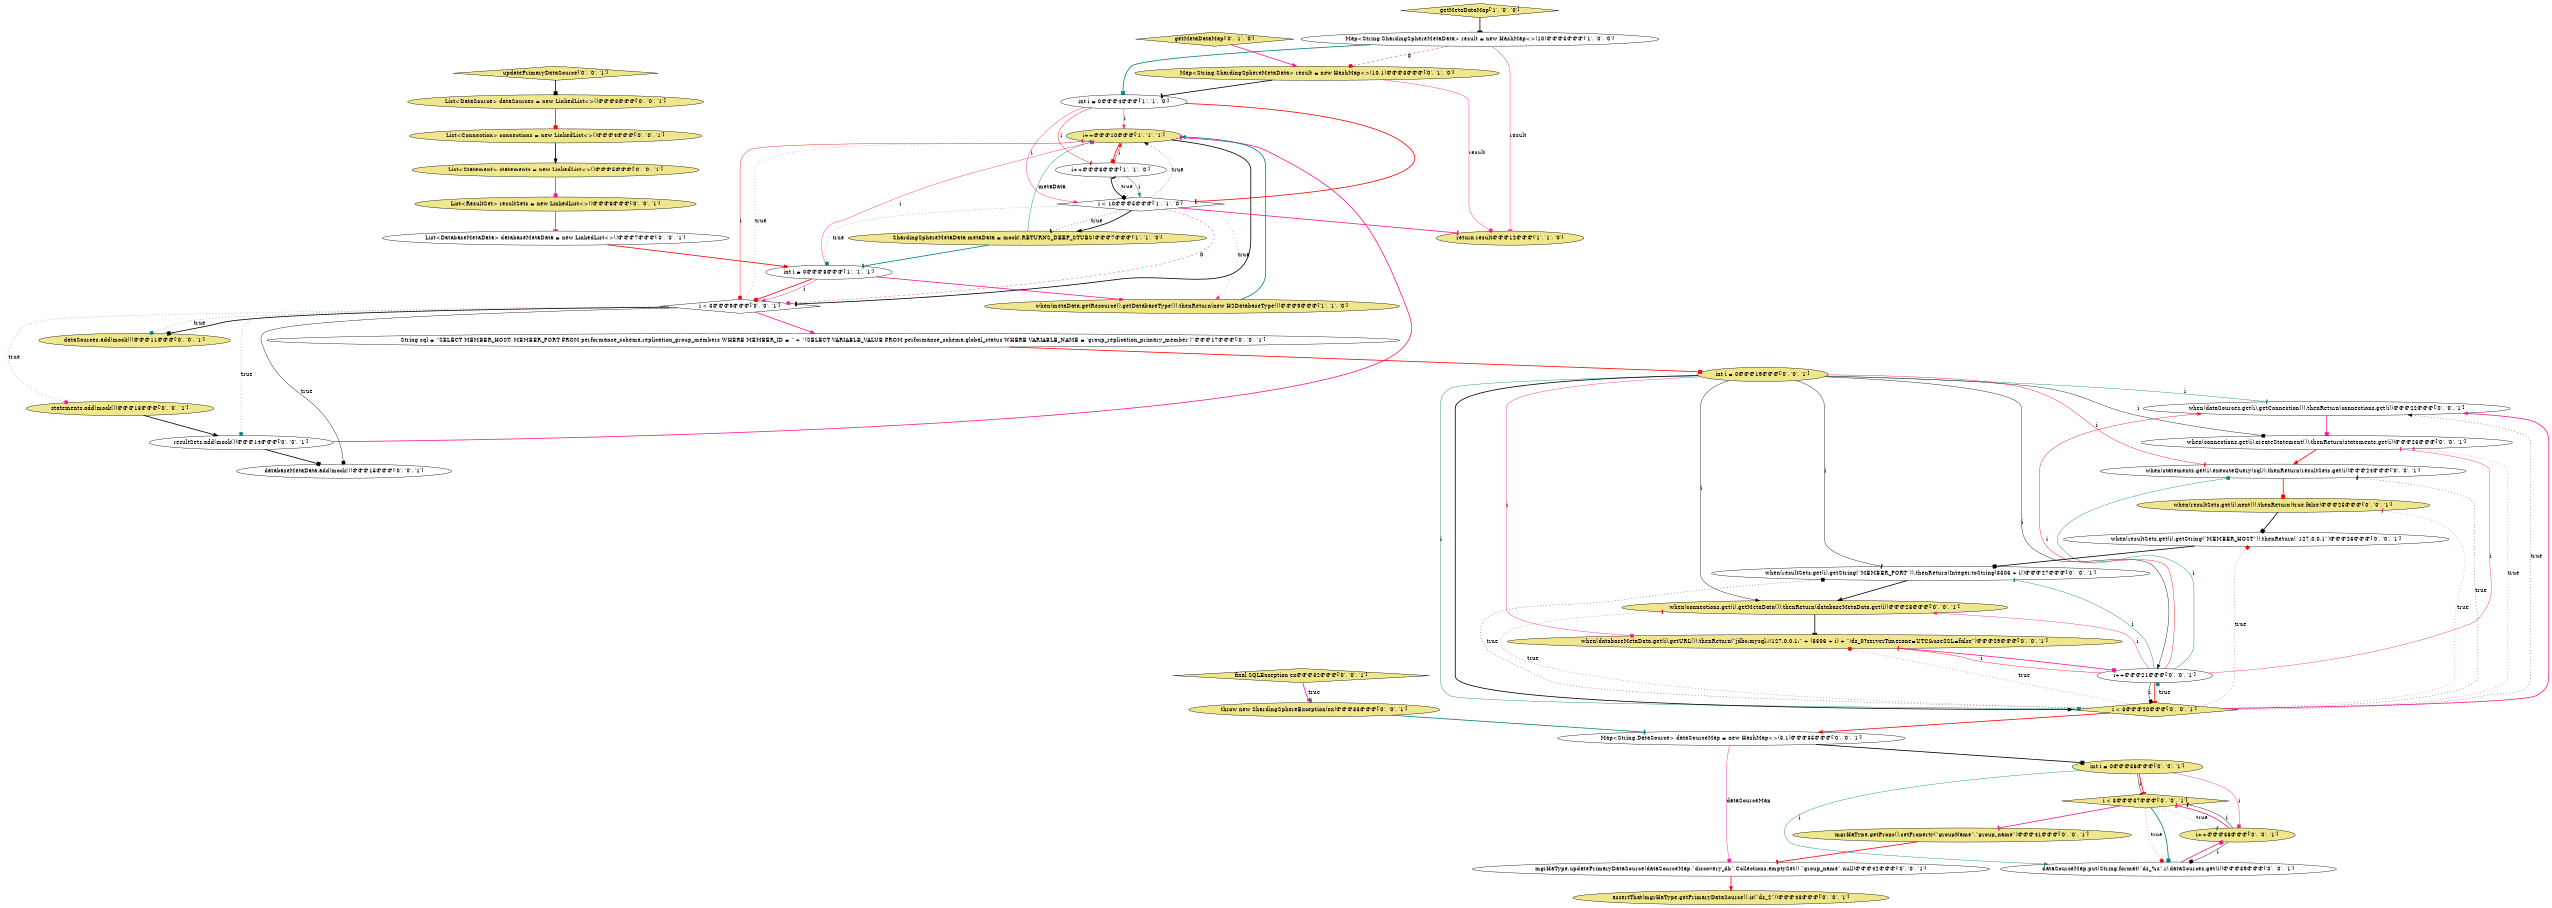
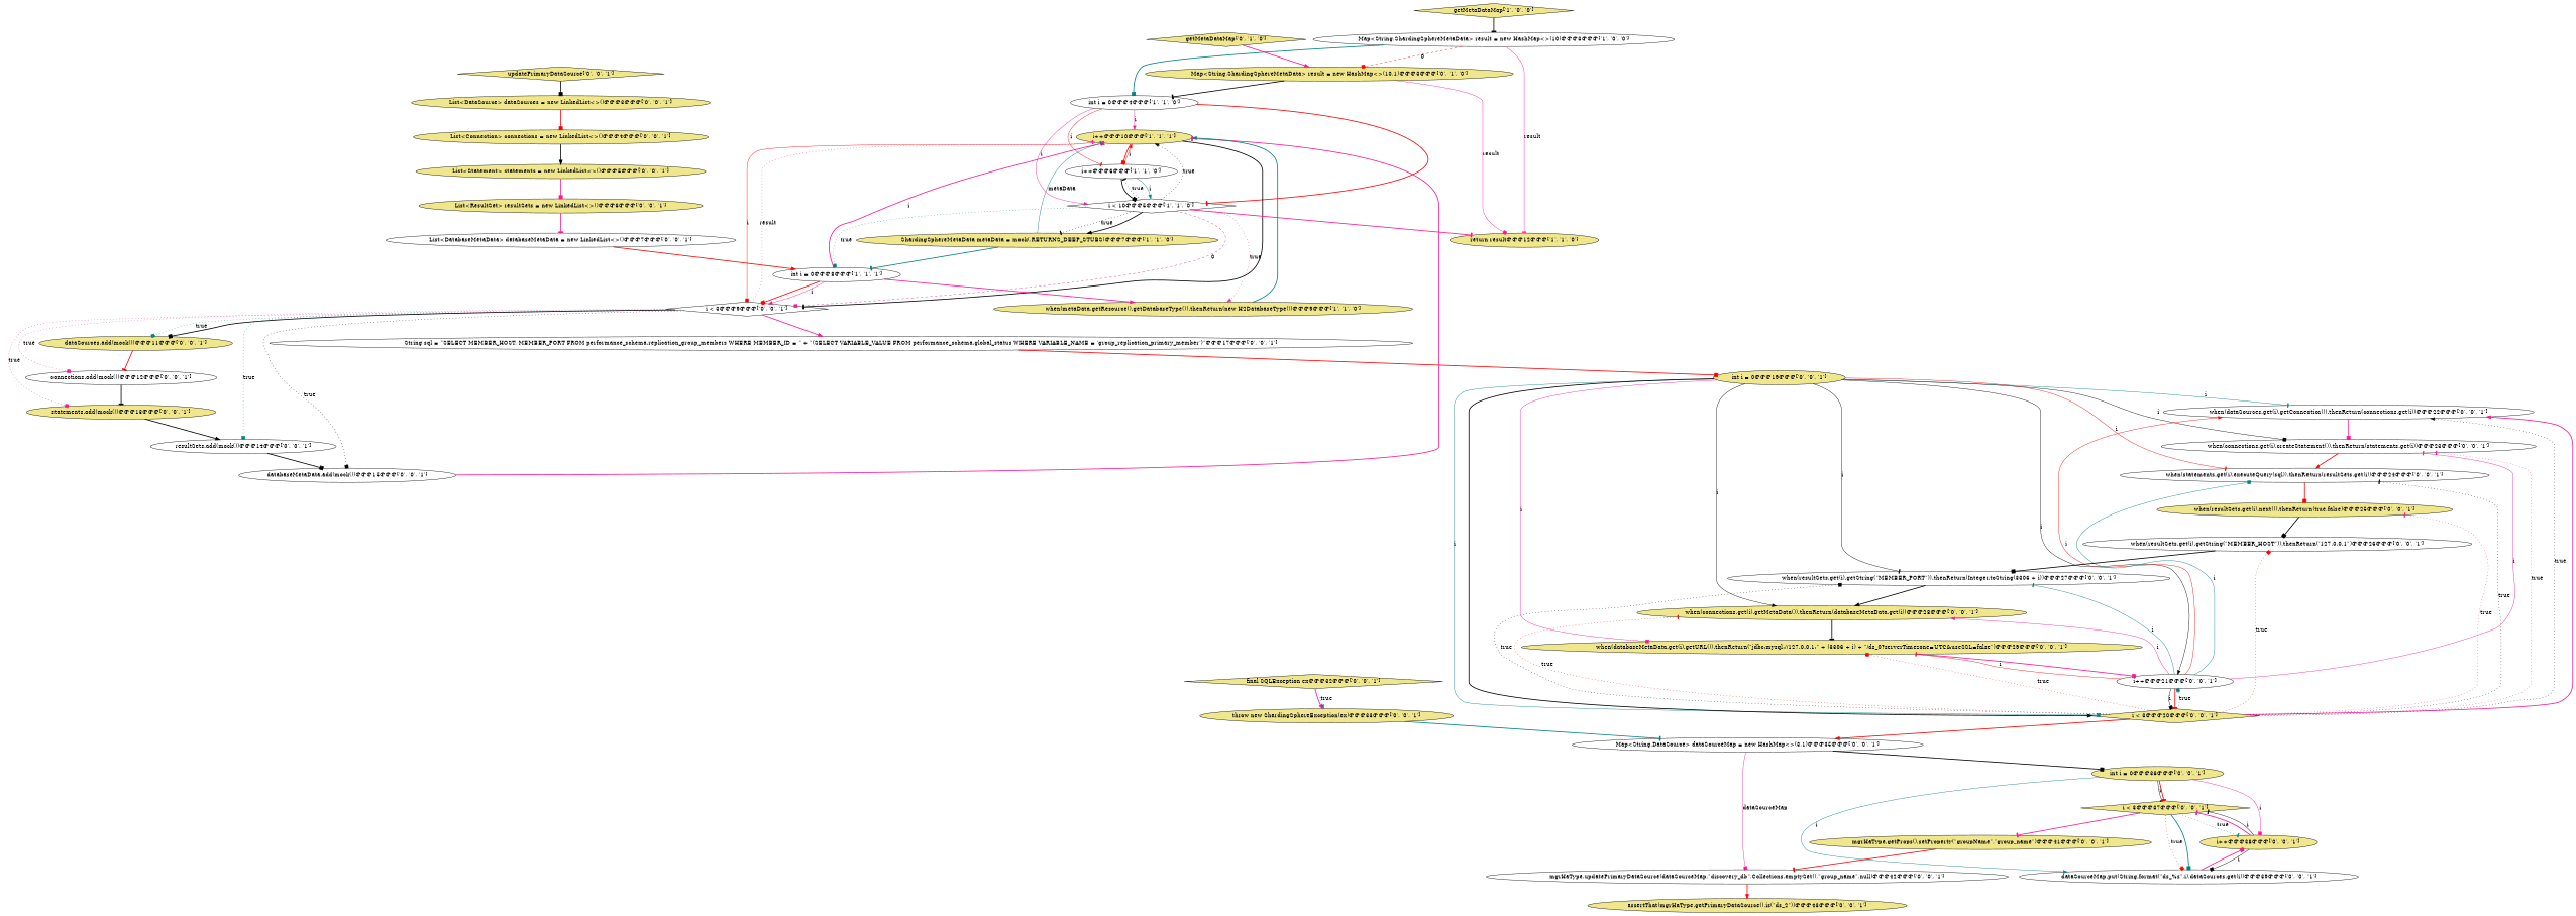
  digraph {
    node [fillcolor=khaki shape=ellipse style=filled]
    edge [arrowhead=box color=deeppink style=bold]
    n1 [fillcolor=white label="Map<String,ShardingSphereMetaData> result = new HashMap<>(10)@@@3@@@['1', '0', '0']"]
    n2 [label="return result@@@12@@@['1', '1', '0']"]
    n3 [fillcolor=white label="int i = 0@@@4@@@['1', '1', '0']"]
    n4 [label="Map<String,ShardingSphereMetaData> result = new HashMap<>(10,1)@@@3@@@['0', '1', '0']"]
    n5 [label="i++@@@10@@@['1', '1', '1']"]
    n6 [fillcolor=white label="i++@@@6@@@['1', '1', '0']"]
    n7 [fillcolor=white label="i < 10@@@5@@@['1', '1', '0']" shape=diamond]
    n8 [fillcolor=white label="when(dataSources.get(i).getConnection()).thenReturn(connections.get(i))@@@22@@@['0', '0', '1']"]
    n9 [fillcolor=white label="when(connections.get(i).createStatement()).thenReturn(statements.get(i))@@@23@@@['0', '0', '1']"]
    n10 [fillcolor=white label="when(statements.get(i).executeQuery(sql)).thenReturn(resultSets.get(i))@@@24@@@['0', '0', '1']"]
    n11 [label="List<ResultSet> resultSets = new LinkedList<>()@@@6@@@['0', '0', '1']"]
    n12 [fillcolor=white label="List<DatabaseMetaData> databaseMetaData = new LinkedList<>()@@@7@@@['0', '0', '1']"]
    n13 [fillcolor=white label="int i = 0@@@8@@@['1', '1', '1']"]
    n14 [label="assertThat(mgrHaType.getPrimaryDataSource(),is(\"ds_2\"))@@@43@@@['0', '0', '1']"]
    n15 [label="dataSources.add(mock())@@@11@@@['0', '0', '1']"]
+   n16 [fillcolor=white label="connections.add(mock())@@@12@@@['0', '0', '1']"]
    n17 [label="statements.add(mock())@@@13@@@['0', '0', '1']"]
    n18 [fillcolor=white label="mgrHaType.updatePrimaryDataSource(dataSourceMap,\"discovery_db\",Collections.emptySet(),\"group_name\",null)@@@42@@@['0', '0', '1']"]
    n19 [label="i < 3@@@37@@@['0', '0', '1']" shape=diamond]
    n20 [label="mgrHaType.getProps().setProperty(\"groupName\",\"group_name\")@@@41@@@['0', '0', '1']"]
    n21 [label="i++@@@38@@@['0', '0', '1']"]
    n22 [fillcolor=white label="dataSourceMap.put(String.format(\"ds_%s\",i),dataSources.get(i))@@@39@@@['0', '0', '1']"]
    n23 [fillcolor=white label="i < 3@@@9@@@['0', '0', '1']" shape=diamond]
    n24 [fillcolor=white label="String sql = \"SELECT MEMBER_HOST, MEMBER_PORT FROM performance_schema.replication_group_members WHERE MEMBER_ID = \" + \"(SELECT VARIABLE_VALUE FROM performance_schema.global_status WHERE VARIABLE_NAME = 'group_replication_primary_member')\"@@@17@@@['0', '0', '1']"]
    n25 [fillcolor=white label="resultSets.add(mock())@@@14@@@['0', '0', '1']"]
    n26 [fillcolor=white label="databaseMetaData.add(mock())@@@15@@@['0', '0', '1']"]
    n27 [label="int i = 0@@@19@@@['0', '0', '1']"]
    n28 [label="when(metaData.getResource().getDatabaseType()).thenReturn(new H2DatabaseType())@@@9@@@['1', '1', '0']"]
    n29 [label="when(databaseMetaData.get(i).getURL()).thenReturn(\"jdbc:mysql://127.0.0.1:\" + (3306 + i) + \"/ds_0?serverTimezone=UTC&useSSL=false\")@@@29@@@['0', '0', '1']"]
    n30 [fillcolor=white label="i++@@@21@@@['0', '0', '1']"]
    n31 [fillcolor=white label="when(resultSets.get(i).getString(\"MEMBER_PORT\")).thenReturn(Integer.toString(3306 + i))@@@27@@@['0', '0', '1']"]
    n32 [label="when(connections.get(i).getMetaData()).thenReturn(databaseMetaData.get(i))@@@28@@@['0', '0', '1']"]
    n33 [label="i < 3@@@20@@@['0', '0', '1']" shape=diamond]
    n34 [label="updatePrimaryDataSource['0', '0', '1']" shape=diamond]
    n35 [label="List<DataSource> dataSources = new LinkedList<>()@@@3@@@['0', '0', '1']"]
    n36 [label="List<Connection> connections = new LinkedList<>()@@@4@@@['0', '0', '1']"]
    n37 [label="ShardingSphereMetaData metaData = mock(,RETURNS_DEEP_STUBS)@@@7@@@['1', '1', '0']"]
    n38 [label="getMetaDataMap['1', '0', '0']" shape=diamond]
    n39 [label="throw new ShardingSphereException(ex)@@@33@@@['0', '0', '1']"]
    n40 [fillcolor=white label="Map<String,DataSource> dataSourceMap = new HashMap<>(3,1)@@@35@@@['0', '0', '1']"]
    n41 [label="int i = 0@@@36@@@['0', '0', '1']"]
    n42 [label="List<Statement> statements = new LinkedList<>()@@@5@@@['0', '0', '1']"]
    n43 [label="when(resultSets.get(i).next()).thenReturn(true,false)@@@25@@@['0', '0', '1']"]
    n44 [fillcolor=white label="when(resultSets.get(i).getString(\"MEMBER_HOST\")).thenReturn(\"127.0.0.1\")@@@26@@@['0', '0', '1']"]
    n45 [label="getMetaDataMap['0', '1', '0']" shape=diamond]
    n46 [label="final SQLException ex@@@32@@@['0', '0', '1']" shape=diamond]
    n1 -> n2 [arrowhead=tee label=result style=solid]
    n1 -> n3 [color=teal]
    n1 -> n4 [color=red label=0 style=dashed]
    n3 -> n5 [arrowhead=normal label=i style=solid]
    n3 -> n6 [arrowhead=tee color=red label=i style=solid]
    n3 -> n7 [arrowhead=tee color=red]
    n3 -> n7 [arrowhead=normal label=i style=solid]
    n4 -> n2 [label=result style=solid]
    n4 -> n3 [arrowhead=tee color=black]
    n5 -> n6 [color=red]
    n5 -> n23 [arrowhead=tee color=black]
    n5 -> n23 [color=red label=i style=solid]
    n6 -> n5 [arrowhead=normal color=red label=i style=solid]
    n6 -> n7 [arrowhead=normal color=teal label=i style=solid]
    n6 -> n7 [color=black]
    n7 -> n2 [arrowhead=tee]
    n7 -> n5 [arrowhead=normal color=black label=true style=dotted]
    n7 -> n6 [arrowhead=tee color=black label=true style=dotted]
    n7 -> n13 [color=teal label=true style=dotted]
    n7 -> n23 [label=0 style=dashed]
    n7 -> n28 [arrowhead=normal label=true style=dotted]
    n7 -> n37 [arrowhead=tee color=black label=true style=dotted]
    n7 -> n37 [arrowhead=normal color=black]
    n8 -> n9
    n9 -> n10 [arrowhead=normal color=red]
    n10 -> n43 [color=red]
    n11 -> n12 [arrowhead=tee]
    n12 -> n13 [arrowhead=normal color=red]
-   n13 -> n5 [label=i style=solid]
+   n13 -> n5 [label=i]
    n13 -> n23 [color=red]
    n13 -> n23 [arrowhead=normal label=i style=solid]
    n13 -> n28 [arrowhead=normal]
+   n15 -> n16 [arrowhead=tee color=red]
+   n16 -> n17 [arrowhead=tee color=black]
    n17 -> n25 [arrowhead=normal color=black]
    n18 -> n14 [arrowhead=normal color=red]
    n19 -> n20 [arrowhead=tee]
    n19 -> n21 [arrowhead=tee color=teal label=true style=dotted]
    n19 -> n22 [color=red label=true style=dotted]
    n19 -> n22 [color=teal]
    n20 -> n18 [arrowhead=tee color=red]
    n21 -> n19 [arrowhead=tee]
    n21 -> n19 [arrowhead=tee color=black label=i style=solid]
    n21 -> n22 [color=black label=i style=solid]
    n22 -> n21
-   n23 -> n5 [arrowhead=tee label=true style=dotted]
+   n23 -> n5 [arrowhead=tee label=result style=dotted]
    n23 -> n15 [color=teal label=true style=dotted]
    n23 -> n15 [color=black]
+   n23 -> n16 [label=true style=dotted]
    n23 -> n17 [label=true style=dotted]
    n23 -> n24 [arrowhead=normal]
    n23 -> n25 [color=teal label=true style=dotted]
-   n23 -> n26 [color=black label=true style=solid]
+   n23 -> n26 [color=black label=true style=dotted]
    n24 -> n27 [color=red]
    n25 -> n26 [color=black]
-   n25 -> n5 [arrowhead=tee]
+   n26 -> n5 [arrowhead=tee]
    n27 -> n8 [arrowhead=tee color=teal label=i style=solid]
    n27 -> n9 [color=black label=i style=solid]
    n27 -> n10 [arrowhead=tee color=red label=i style=solid]
    n27 -> n29 [label=i style=solid]
    n27 -> n30 [arrowhead=normal color=black label=i style=solid]
    n27 -> n31 [arrowhead=tee color=black label=i style=solid]
    n27 -> n32 [arrowhead=normal color=black label=i style=solid]
    n27 -> n33 [color=teal label=i style=solid]
    n27 -> n33 [arrowhead=normal color=black]
    n28 -> n5 [arrowhead=normal color=teal]
    n29 -> n30
    n30 -> n8 [arrowhead=normal color=red label=i style=solid]
    n30 -> n9 [arrowhead=tee label=i style=solid]
    n30 -> n10 [color=teal label=i style=solid]
    n30 -> n29 [arrowhead=tee color=red label=i style=solid]
    n30 -> n31 [arrowhead=tee color=teal label=i style=solid]
    n30 -> n32 [arrowhead=normal label=i style=solid]
    n30 -> n33 [color=black label=i style=solid]
    n30 -> n33 [arrowhead=tee color=red]
    n31 -> n32 [arrowhead=normal color=black]
    n32 -> n29 [arrowhead=tee color=black]
    n33 -> n8 [arrowhead=normal]
    n33 -> n8 [arrowhead=normal color=black label=true style=dotted]
    n33 -> n9 [arrowhead=tee label=true style=dotted]
    n33 -> n10 [arrowhead=tee color=black label=true style=dotted]
    n33 -> n29 [color=red label=true style=dotted]
    n33 -> n30 [color=teal label=true style=dotted]
    n33 -> n31 [color=black label=true style=dotted]
    n33 -> n32 [arrowhead=tee color=red label=true style=dotted]
    n33 -> n40 [arrowhead=normal color=red]
    n33 -> n43 [arrowhead=tee label=true style=dotted]
    n33 -> n44 [color=red label=true style=dotted]
    n34 -> n35 [color=black]
    n35 -> n36 [color=red]
    n36 -> n42 [arrowhead=normal color=black]
    n37 -> n5 [arrowhead=tee color=teal label=metaData style=solid]
    n37 -> n13 [arrowhead=tee color=teal]
    n38 -> n1 [arrowhead=tee color=black]
    n39 -> n40 [arrowhead=tee color=teal]
    n40 -> n18 [label=dataSourceMap style=solid]
    n40 -> n41 [color=black]
    n41 -> n19 [arrowhead=tee color=black label=i style=solid]
    n41 -> n19 [arrowhead=tee color=red]
    n41 -> n21 [label=i style=solid]
    n41 -> n22 [arrowhead=normal color=teal label=i style=solid]
    n42 -> n11
    n43 -> n44 [color=black]
    n44 -> n31 [color=black]
    n45 -> n4 [arrowhead=normal]
    n46 -> n39 [arrowhead=normal]
    n46 -> n39 [arrowhead=normal color=teal label=true style=dotted]
  }
